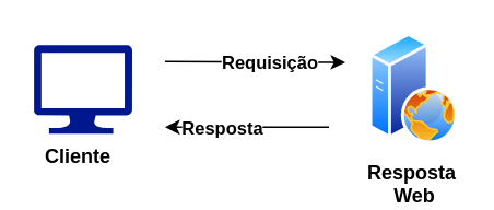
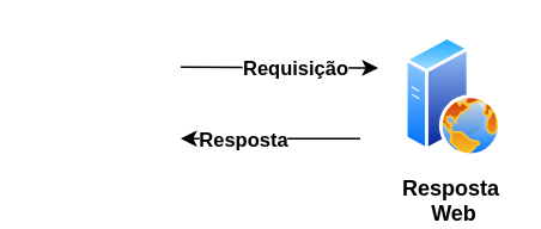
  <mxCell id="0" />
  <mxCell id="1" parent="0" />
- <mxCell id="2" value="&lt;b&gt;Cliente&amp;nbsp;&amp;nbsp;&lt;/b&gt;" style="sketch=0;aspect=fixed;pointerEvents=1;shadow=0;dashed=0;html=1;strokeColor=none;labelPosition=center;verticalLabelPosition=bottom;verticalAlign=top;align=center;fillColor=#00188D;shape=mxgraph.azure.computer" vertex="1" parent="1"><mxGeometry x="20" y="27" width="60" height="54" as="geometry" /></mxCell>
  <mxCell id="3" value="&lt;b&gt;Resposta&amp;nbsp;&lt;br&gt;Web&lt;/b&gt;" style="image;aspect=fixed;perimeter=ellipsePerimeter;html=1;align=center;shadow=0;dashed=0;spacingTop=3;image=img/lib/active_directory/web_server.svg;" vertex="1" parent="1"><mxGeometry x="225" y="20" width="54" height="67.5" as="geometry" /></mxCell>
  <mxCell id="4" value="" style="endArrow=classic;html=1;rounded=0;" edge="1" parent="1"><mxGeometry width="50" height="50" relative="1" as="geometry"><mxPoint x="100" y="37" as="sourcePoint" /><mxPoint x="210" y="37.5" as="targetPoint" /></mxGeometry></mxCell>
  <mxCell id="5" value="&lt;b&gt;Requisição&lt;/b&gt;" style="edgeLabel;html=1;align=center;verticalAlign=middle;resizable=0;points=[];" vertex="1" connectable="0" parent="4"><mxGeometry x="-0.291" relative="1" as="geometry"><mxPoint x="25" as="offset" /></mxGeometry></mxCell>
  <mxCell id="6" value="" style="endArrow=classic;html=1;rounded=0;" edge="1" parent="1"><mxGeometry width="50" height="50" relative="1" as="geometry"><mxPoint x="200" y="77" as="sourcePoint" /><mxPoint x="100" y="77" as="targetPoint" /></mxGeometry></mxCell>
  <mxCell id="7" value="&lt;b&gt;Resposta&lt;/b&gt;" style="edgeLabel;html=1;align=center;verticalAlign=middle;resizable=0;points=[];" vertex="1" connectable="0" parent="6"><mxGeometry x="0.327" relative="1" as="geometry"><mxPoint as="offset" /></mxGeometry></mxCell>
